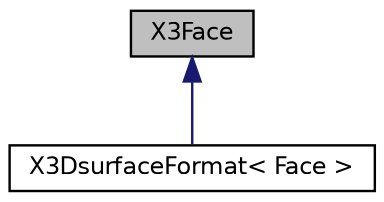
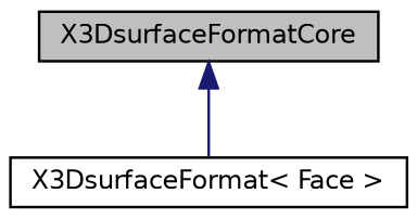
  digraph {
    node [color=black fontname=Helvetica fontsize=10 shape=record]
-   n1 [fillcolor=grey75 fontcolor=black height=0.2 label=X3Face style=filled width=0.4]
+   n1 [fillcolor=grey75 fontcolor=black height=0.2 label=X3DsurfaceFormatCore style=filled width=0.4]
    n2 [height=0.2 label="X3DsurfaceFormat\< Face \>" width=0.4]
    n1 -> n2 [color=midnightblue dir=back fontname=Helvetica fontsize=10 labelfontname=Helvetica labelfontsize=10 style=solid]
  }
